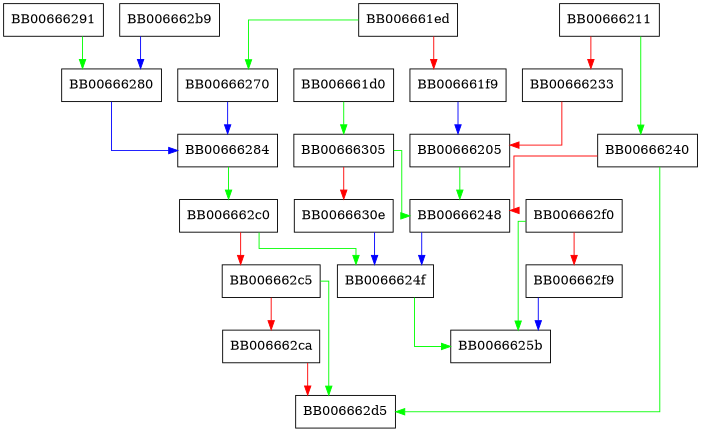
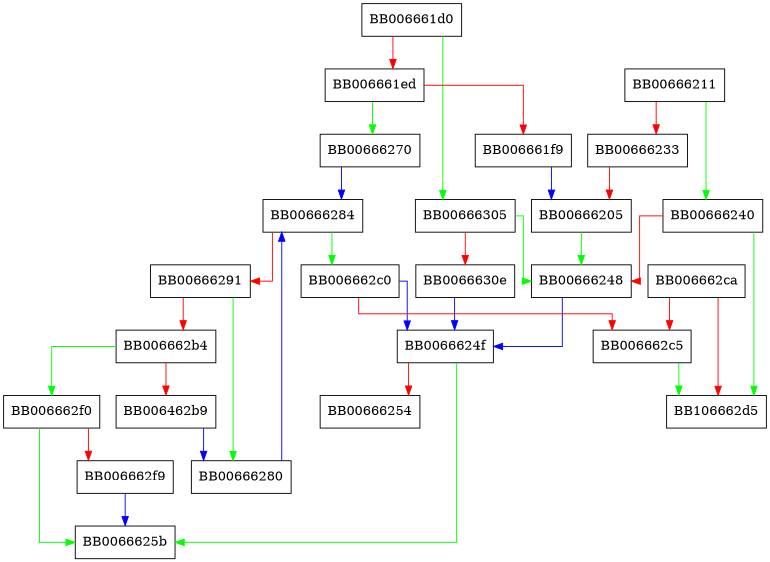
  digraph {
    splines=ortho
    node [shape=box]
    edge [color=red]
    BB006661d0
    BB00666305
    BB006661ed
    BB00666248
    BB0066630e
    BB00666270
    n7 [label=BB006661f9]
    BB0066624f
    BB00666284
    BB00666205
    BB006662c0
    BB00666291
    BB00666211
    BB00666240
    BB00666233
    BB0066625b
-   BB006662d5
+   BB00666254
+   BB006662d5 [label=BB106662d5]
    BB006662c5
    BB006662ca
    BB00666280
+   BB006662b4
    BB006662f0
-   BB006662b9
+   BB006662b9 [label=BB006462b9]
    BB006662f9
    BB006661d0 -> BB00666305 [color=green]
+   BB006661d0 -> BB006661ed
    BB00666305 -> BB00666248 [color=green]
    BB00666305 -> BB0066630e
    BB006661ed -> BB00666270 [color=green]
    BB006661ed -> n7
    BB00666248 -> BB0066624f [color=blue]
    BB0066630e -> BB0066624f [color=blue]
    BB00666270 -> BB00666284 [color=blue]
    n7 -> BB00666205 [color=blue]
    BB0066624f -> BB0066625b [color=green]
+   BB0066624f -> BB00666254
    BB00666284 -> BB006662c0 [color=green]
+   BB00666284 -> BB00666291
    BB00666205 -> BB00666248 [color=green]
-   BB006662c0 -> BB0066624f [color=green]
+   BB006662c0 -> BB0066624f [color=blue]
    BB006662c0 -> BB006662c5
    BB00666291 -> BB00666280 [color=green]
+   BB00666291 -> BB006662b4
    BB00666211 -> BB00666240 [color=green]
    BB00666211 -> BB00666233
    BB00666240 -> BB00666248
    BB00666240 -> BB006662d5 [color=green]
    BB00666233 -> BB00666205
    BB006662c5 -> BB006662d5 [color=green]
-   BB006662c5 -> BB006662ca
+   BB006662ca -> BB006662c5
    BB006662ca -> BB006662d5
    BB00666280 -> BB00666284 [color=blue]
+   BB006662b4 -> BB006662f0 [color=green]
+   BB006662b4 -> BB006662b9
    BB006662f0 -> BB0066625b [color=green]
    BB006662f0 -> BB006662f9
    BB006662b9 -> BB00666280 [color=blue]
    BB006662f9 -> BB0066625b [color=blue]
  }
